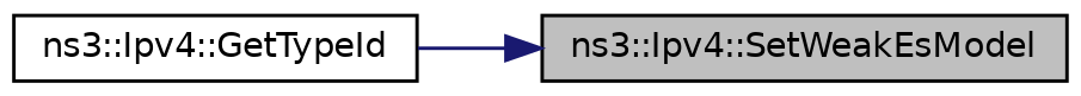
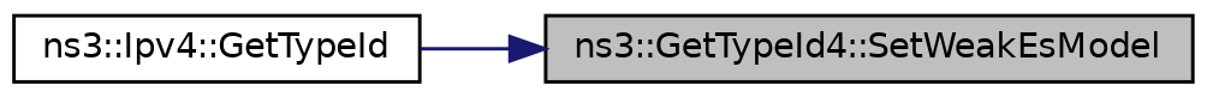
  digraph {
    rankdir=RL
    node [color=black fontname=Helvetica fontsize=10 shape=record style=filled]
-   n1 [fillcolor=grey75 fontcolor=black height=0.2 label="ns3::Ipv4::SetWeakEsModel" width=0.4]
+   n1 [fillcolor=grey75 fontcolor=black height=0.2 label="ns3::GetTypeId4::SetWeakEsModel" width=0.4]
    n2 [fillcolor=white height=0.2 label="ns3::Ipv4::GetTypeId" width=0.4]
    n1 -> n2 [color=midnightblue dir=back fontname=Helvetica fontsize=10 labelfontname=Helvetica labelfontsize=10 style=solid]
  }
